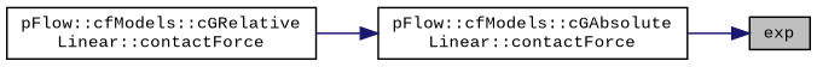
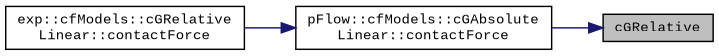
  digraph {
    fontname="Liberation Mono"
    rankdir=RL
    node [color=black fillcolor=white fontname="Liberation Mono" fontsize=10 shape=record style=filled]
    edge [color=midnightblue dir=back fontname="Liberation Mono" fontsize=10 labelfontname=Helvetica labelfontsize=10 style=solid]
-   n1 [fillcolor=grey75 fontcolor=black height=0.2 label=exp width=0.4]
+   n1 [fillcolor=grey75 fontcolor=black height=0.2 label=cGRelative width=0.4]
    n2 [height=0.2 label="pFlow::cfModels::cGAbsolute\lLinear::contactForce" width=0.4]
-   n3 [height=0.2 label="pFlow::cfModels::cGRelative\lLinear::contactForce" width=0.4]
+   n3 [height=0.2 label="exp::cfModels::cGRelative\lLinear::contactForce" width=0.4]
    n1 -> n2
    n2 -> n3
  }
